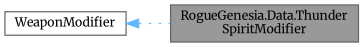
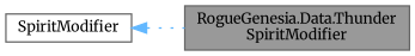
  digraph {
    rankdir=LR
    fontname=Merriweather
    node [color=gray40 fontname=Merriweather fontsize=10 shape=box style=filled]
    n1 [fillcolor=grey60 fontcolor=black height=0.2 label="RogueGenesia.Data.Thunder\lSpiritModifier" width=0.4]
-   n2 [fillcolor=white height=0.2 label=WeaponModifier width=0.4]
+   n2 [fillcolor=white height=0.2 label=SpiritModifier width=0.4]
    n2 -> n1 [color=steelblue1 dir=back fontname=Merriweather fontsize=10 labelfontname=Helvetica labelfontsize=10 style=dotted]
  }
